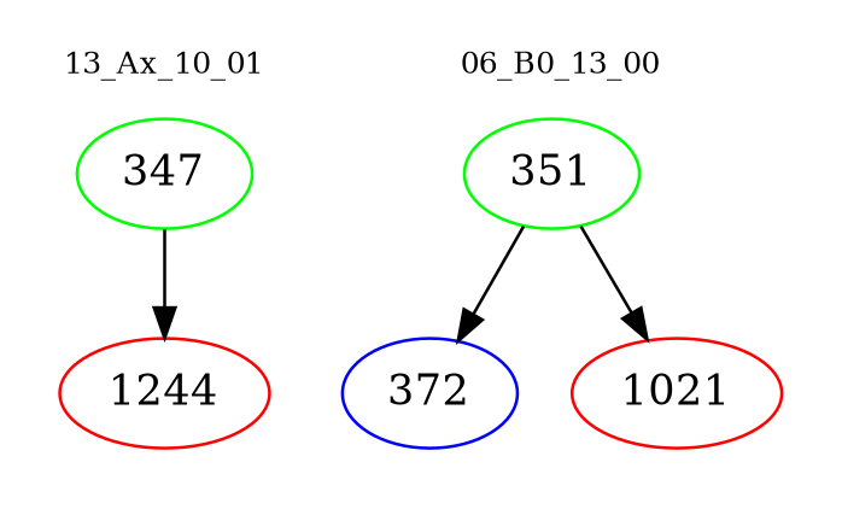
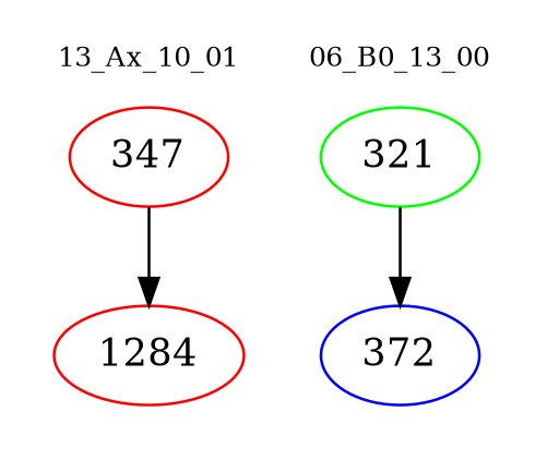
  digraph {
    node [color=green]
    edge [color=black]
-   n1 [label=347]
-   n2 [color=red label=1244]
-   n3 [label=351]
+   n1 [color=red label=347]
+   n2 [color=red label=1284]
+   n3 [label=321]
    n4 [color=blue label=372]
-   n5 [color=red label=1021]
    subgraph cluster_1 {
      color=white
      fontsize=10
      label="13_Ax_10_01"
      n1
      n2
    }
    subgraph cluster_2 {
      color=white
      fontsize=10
      label="06_B0_13_00"
      n3
      n4
-     n5
    }
    n1 -> n2
    n3 -> n4
-   n3 -> n5
  }
